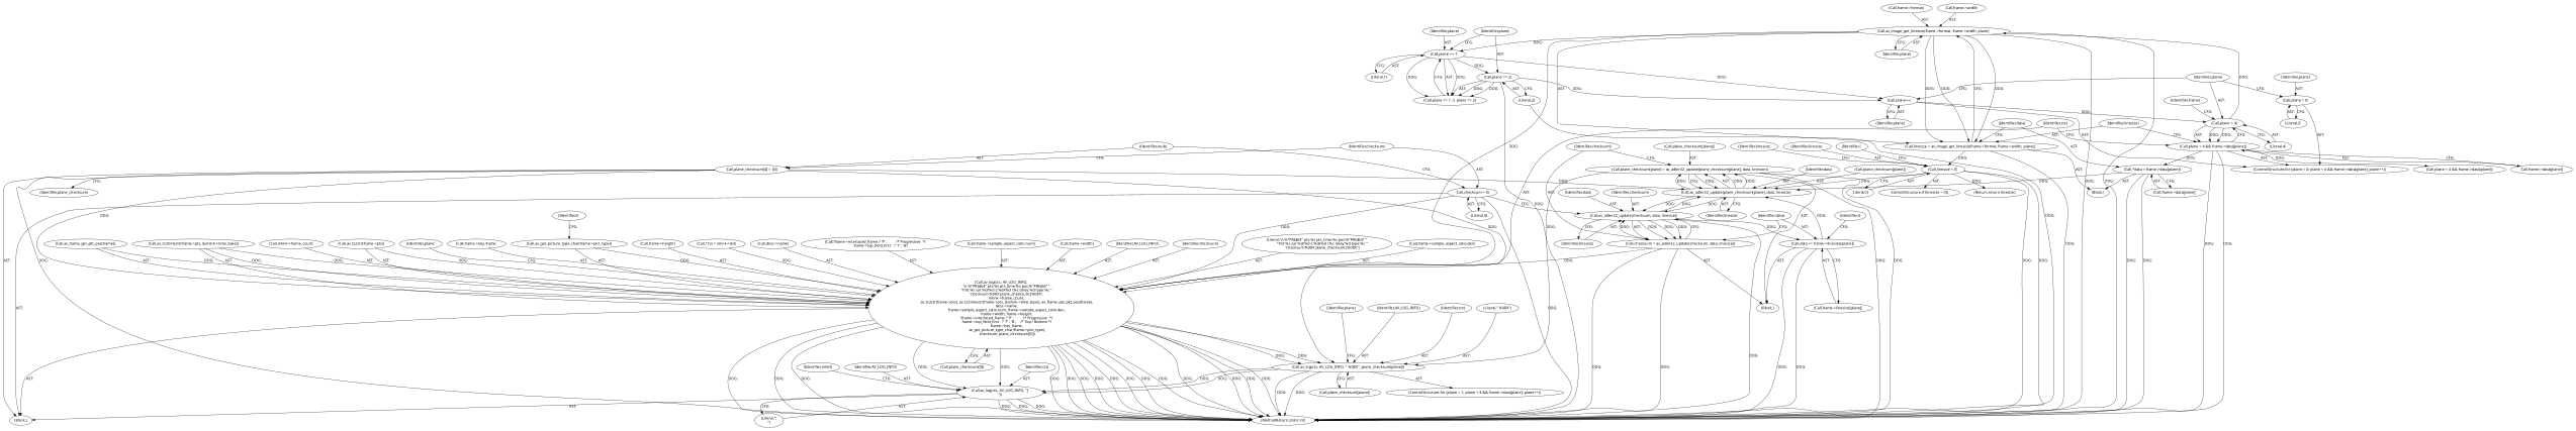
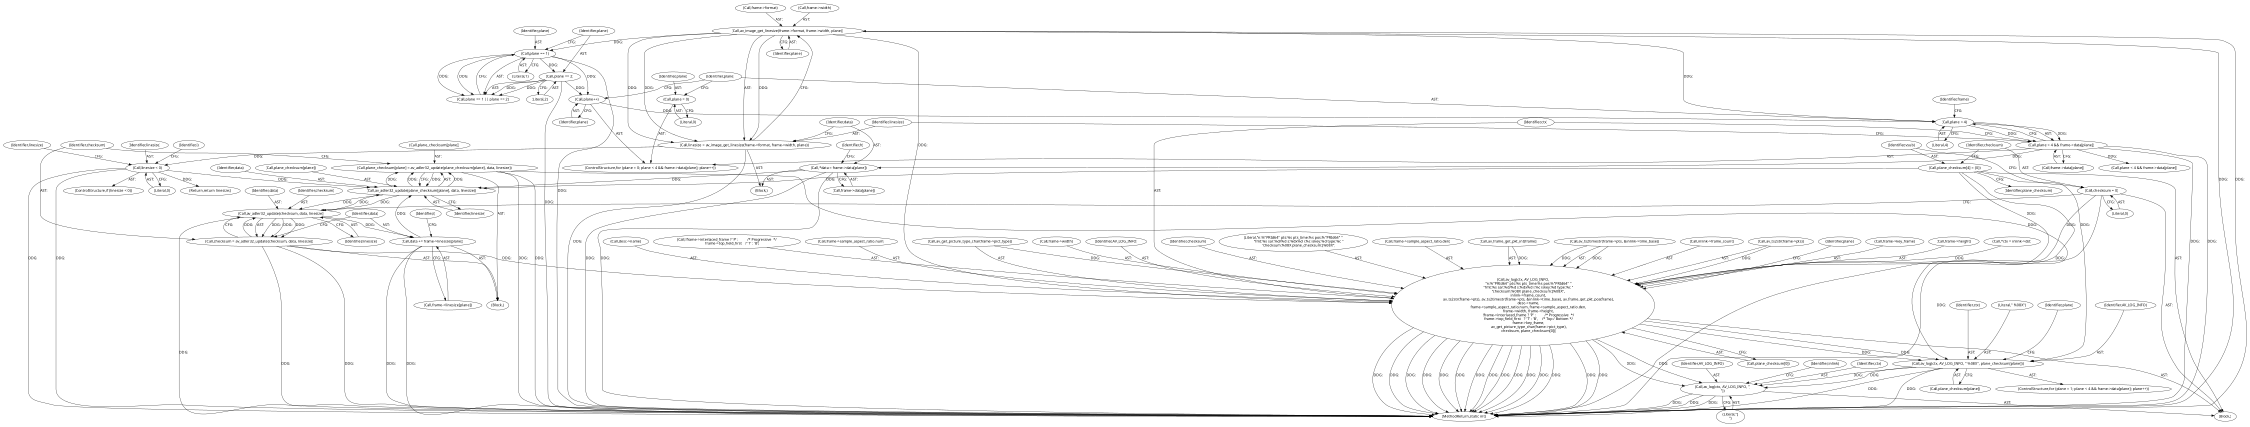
  digraph {
    fontname="Noto Sans"
    node [fontname="Noto Sans"]
    edge [fontname="Noto Sans"]
    n1 [label="(Call,plane_checksum[plane] = av_adler32_update(plane_checksum[plane], data, linesize))"]
    n2 [label="(Call,av_adler32_update(plane_checksum[plane], data, linesize))"]
    n3 [label="(Call,av_log(ctx, AV_LOG_INFO, \" %08X\", plane_checksum[plane]))"]
    n4 [label="(MethodReturn,static int)"]
    n5 [label="(Block,)"]
    n6 [label="(Call,av_adler32_update(checksum, data, linesize))"]
    n7 [label="(Identifier,linesize)"]
    n8 [label="(Call,av_log(ctx, AV_LOG_INFO, \"]\n\"))"]
    n9 [label="(Call,plane_checksum[plane])"]
    n10 [label="(ControlStructure,for (plane = 1; plane < 4 && frame->data[plane]; plane++))"]
    n11 [label="(Call,data += frame->linesize[plane])"]
    n12 [label="(Call,checksum = av_adler32_update(checksum, data, linesize))"]
    n13 [label="(Identifier,linesize)"]
    n14 [label="(Call,plane_checksum[4] = {0})"]
    n15 [label="(Call,av_log(ctx, AV_LOG_INFO,\n           \"n:%\"PRId64\" pts:%s pts_time:%s pos:%\"PRId64\" \"\n           \"fmt:%s sar:%d/%d s:%dx%d i:%c iskey:%d type:%c \"\n           \"checksum:%08X plane_checksum:[%08X\",\n           inlink->frame_count,\n           av_ts2str(frame->pts), av_ts2timestr(frame->pts, &inlink->time_base), av_frame_get_pkt_pos(frame),\n           desc->name,\n           frame->sample_aspect_ratio.num, frame->sample_aspect_ratio.den,\n           frame->width, frame->height,\n           !frame->interlaced_frame ? 'P' :         /* Progressive  */\n           frame->top_field_first   ? 'T' : 'B',    /* Top / Bottom */\n           frame->key_frame,\n            av_get_picture_type_char(frame->pict_type),\n            checksum, plane_checksum[0]))"]
    n16 [label="(Block,)"]
    n17 [label="(Identifier,plane_checksum)"]
    n18 [label="(Call,plane_checksum[0])"]
    n19 [label="(Call,frame->linesize[plane])"]
    n20 [label="(Call,checksum = 0)"]
    n21 [label="(Literal,0)"]
    n22 [label="(Call,*data = frame->data[plane])"]
    n23 [label="(Call,frame->data[plane])"]
    n24 [label="(Block,)"]
    n25 [label="(Call,plane < 4 && frame->data[plane])"]
    n26 [label="(Call,plane < 4)"]
    n27 [label="(ControlStructure,for (plane = 0; plane < 4 && frame->data[plane]; plane++))"]
    n28 [label="(Call,frame->data[plane])"]
    n29 [label="(Call,plane < 4 && frame->data[plane])"]
    n30 [label="(Call,av_image_get_linesize(frame->format, frame->width, plane))"]
    n31 [label="(Literal,4)"]
    n32 [label="(Call,plane == 1)"]
    n33 [label="(Call,linesize = av_image_get_linesize(frame->format, frame->width, plane))"]
    n34 [label="(Identifier,plane)"]
    n35 [label="(Call,plane++)"]
    n36 [label="(Identifier,plane)"]
    n37 [label="(Call,plane == 2)"]
    n38 [label="(Literal,2)"]
    n39 [label="(Call,plane == 1 || plane == 2)"]
    n40 [label="(Literal,1)"]
    n41 [label="(Call,linesize < 0)"]
    n42 [label="(Call,plane = 0)"]
    n43 [label="(Literal,0)"]
    n44 [label="(Literal,0)"]
    n45 [label="(ControlStructure,if (linesize < 0))"]
    n46 [label="(Return,return linesize;)"]
    n47 [label="(Literal,\"]\n\")"]
    n48 [label="(Literal,\" %08X\")"]
    n49 [label="(Identifier,checksum)"]
    n50 [label="(Literal,\"n:%\"PRId64\" pts:%s pts_time:%s pos:%\"PRId64\" \"\n           \"fmt:%s sar:%d/%d s:%dx%d i:%c iskey:%d type:%c \"\n           \"checksum:%08X plane_checksum:[%08X\")"]
    n51 [label="(Identifier,plane)"]
    n52 [label="(Identifier,plane)"]
    n53 [label="(Identifier,ctx)"]
    n54 [label="(Identifier,data)"]
    n55 [label="(Call,frame->format)"]
    n56 [label="(Identifier,AV_LOG_INFO)"]
    n57 [label="(Identifier,AV_LOG_INFO)"]
    n58 [label="(Identifier,plane)"]
    n59 [label="(Identifier,frame)"]
    n60 [label="(Identifier,data)"]
    n61 [label="(Call,plane_checksum[plane])"]
    n62 [label="(Call,frame->sample_aspect_ratio.den)"]
    n63 [label="(Identifier,plane)"]
-   n64 [label="(Call,av_frame_get_pkt_pos(frame))"]
+   n64 [label="(Call,av_frame_get_pkt_int(frame))"]
    n65 [label="(Call,av_ts2timestr(frame->pts, &inlink->time_base))"]
    n66 [label="(Call,inlink->frame_count)"]
    n67 [label="(Identifier,checksum)"]
    n68 [label="(Call,av_ts2str(frame->pts))"]
    n69 [label="(Call,plane_checksum[plane])"]
    n70 [label="(Identifier,plane)"]
    n71 [label="(Identifier,plane)"]
    n72 [label="(Identifier,vsub)"]
    n73 [label="(Call,frame->key_frame)"]
    n74 [label="(Identifier,data)"]
    n75 [label="(Call,frame->height)"]
    n76 [label="(Identifier,linesize)"]
    n77 [label="(Identifier,linesize)"]
    n78 [label="(Call,*ctx = inlink->dst)"]
    n79 [label="(Identifier,i)"]
    n80 [label="(Identifier,h)"]
    n81 [label="(Call,desc->name)"]
    n82 [label="(Call,!frame->interlaced_frame ? 'P' :         /* Progressive  */\n           frame->top_field_first   ? 'T' : 'B')"]
    n83 [label="(Identifier,data)"]
    n84 [label="(Call,frame->width)"]
    n85 [label="(Call,frame->sample_aspect_ratio.num)"]
    n86 [label="(Identifier,i)"]
    n87 [label="(Identifier,checksum)"]
    n88 [label="(Identifier,linesize)"]
    n89 [label="(Identifier,ctx)"]
    n90 [label="(Call,av_get_picture_type_char(frame->pict_type))"]
    n91 [label="(Identifier,ctx)"]
    n92 [label="(Call,frame->width)"]
    n93 [label="(Identifier,inlink)"]
    n94 [label="(Identifier,checksum)"]
    n95 [label="(Identifier,AV_LOG_INFO)"]
    n1 -> n2 [label="CFG: "]
    n1 -> n2 [label="DDG: "]
    n1 -> n3 [label="DDG: "]
    n1 -> n4 [label="DDG: "]
    n1 -> n4 [label="DDG: "]
    n1 -> n5 [label="AST: "]
    n2 -> n1 [label="AST: "]
    n2 -> n1 [label="DDG: "]
    n2 -> n1 [label="DDG: "]
    n2 -> n1 [label="DDG: "]
    n2 -> n6 [label="DDG: "]
    n2 -> n6 [label="DDG: "]
    n2 -> n7 [label="CFG: "]
    n3 -> n4 [label="DDG: "]
    n3 -> n4 [label="DDG: "]
    n3 -> n8 [label="DDG: "]
    n3 -> n8 [label="DDG: "]
    n3 -> n9 [label="CFG: "]
    n3 -> n10 [label="AST: "]
    n6 -> n2 [label="DDG: "]
    n6 -> n4 [label="DDG: "]
    n6 -> n11 [label="DDG: "]
    n6 -> n12 [label="AST: "]
    n6 -> n12 [label="DDG: "]
    n6 -> n12 [label="DDG: "]
    n6 -> n12 [label="DDG: "]
    n6 -> n13 [label="CFG: "]
    n7 -> n2 [label="AST: "]
    n8 -> n4 [label="DDG: "]
    n8 -> n4 [label="DDG: "]
    n8 -> n4 [label="DDG: "]
    n8 -> n16 [label="AST: "]
    n8 -> n47 [label="CFG: "]
    n9 -> n3 [label="AST: "]
    n11 -> n2 [label="DDG: "]
    n11 -> n4 [label="DDG: "]
    n11 -> n4 [label="DDG: "]
    n11 -> n5 [label="AST: "]
    n11 -> n19 [label="CFG: "]
    n12 -> n4 [label="DDG: "]
    n12 -> n4 [label="DDG: "]
    n12 -> n5 [label="AST: "]
    n12 -> n6 [label="CFG: "]
    n12 -> n6 [label="DDG: "]
    n12 -> n15 [label="DDG: "]
    n13 -> n6 [label="AST: "]
    n14 -> n2 [label="DDG: "]
    n14 -> n3 [label="DDG: "]
    n14 -> n4 [label="DDG: "]
    n14 -> n15 [label="DDG: "]
    n14 -> n16 [label="AST: "]
    n14 -> n17 [label="CFG: "]
    n15 -> n3 [label="DDG: "]
    n15 -> n3 [label="DDG: "]
    n15 -> n4 [label="DDG: "]
    n15 -> n4 [label="DDG: "]
    n15 -> n4 [label="DDG: "]
    n15 -> n4 [label="DDG: "]
    n15 -> n4 [label="DDG: "]
    n15 -> n4 [label="DDG: "]
    n15 -> n4 [label="DDG: "]
    n15 -> n4 [label="DDG: "]
    n15 -> n4 [label="DDG: "]
    n15 -> n4 [label="DDG: "]
    n15 -> n4 [label="DDG: "]
    n15 -> n4 [label="DDG: "]
    n15 -> n4 [label="DDG: "]
    n15 -> n4 [label="DDG: "]
    n15 -> n4 [label="DDG: "]
    n15 -> n8 [label="DDG: "]
    n15 -> n8 [label="DDG: "]
    n15 -> n16 [label="AST: "]
    n15 -> n18 [label="CFG: "]
    n18 -> n15 [label="AST: "]
    n19 -> n11 [label="AST: "]
    n20 -> n4 [label="DDG: "]
    n20 -> n6 [label="CFG: "]
    n20 -> n15 [label="DDG: "]
    n20 -> n16 [label="AST: "]
    n20 -> n21 [label="CFG: "]
    n21 -> n20 [label="AST: "]
    n22 -> n2 [label="DDG: "]
    n22 -> n4 [label="DDG: "]
    n22 -> n4 [label="DDG: "]
    n22 -> n23 [label="CFG: "]
    n22 -> n24 [label="AST: "]
    n23 -> n22 [label="AST: "]
    n25 -> n4 [label="DDG: "]
    n25 -> n4 [label="DDG: "]
    n25 -> n22 [label="DDG: "]
    n25 -> n26 [label="CFG: "]
    n25 -> n27 [label="AST: "]
    n25 -> n28 [label="CFG: "]
    n25 -> n29 [label="DDG: "]
    n26 -> n25 [label="AST: "]
    n26 -> n25 [label="DDG: "]
    n26 -> n25 [label="DDG: "]
    n26 -> n30 [label="DDG: "]
    n26 -> n31 [label="CFG: "]
    n28 -> n25 [label="AST: "]
    n30 -> n4 [label="DDG: "]
    n30 -> n4 [label="DDG: "]
    n30 -> n15 [label="DDG: "]
    n30 -> n32 [label="DDG: "]
    n30 -> n33 [label="AST: "]
    n30 -> n33 [label="DDG: "]
    n30 -> n33 [label="DDG: "]
    n30 -> n33 [label="DDG: "]
    n30 -> n34 [label="CFG: "]
    n31 -> n26 [label="AST: "]
-   n38 -> n4 [label="DDG: "]
+   n32 -> n4 [label="DDG: "]
    n32 -> n35 [label="DDG: "]
    n32 -> n37 [label="DDG: "]
    n32 -> n39 [label="AST: "]
    n32 -> n39 [label="DDG: "]
    n32 -> n39 [label="DDG: "]
    n32 -> n40 [label="CFG: "]
    n33 -> n4 [label="DDG: "]
    n33 -> n24 [label="AST: "]
    n33 -> n30 [label="CFG: "]
    n33 -> n41 [label="DDG: "]
    n34 -> n30 [label="AST: "]
    n35 -> n26 [label="DDG: "]
    n35 -> n27 [label="AST: "]
    n35 -> n36 [label="CFG: "]
    n36 -> n35 [label="AST: "]
    n37 -> n4 [label="DDG: "]
    n37 -> n35 [label="DDG: "]
    n37 -> n38 [label="CFG: "]
    n37 -> n39 [label="AST: "]
    n37 -> n39 [label="DDG: "]
    n37 -> n39 [label="DDG: "]
    n38 -> n37 [label="AST: "]
    n39 -> n32 [label="CFG: "]
    n40 -> n32 [label="AST: "]
    n41 -> n2 [label="DDG: "]
    n41 -> n4 [label="DDG: "]
    n41 -> n4 [label="DDG: "]
    n41 -> n44 [label="CFG: "]
    n41 -> n45 [label="AST: "]
    n41 -> n46 [label="DDG: "]
    n42 -> n27 [label="AST: "]
    n42 -> n43 [label="CFG: "]
    n43 -> n42 [label="AST: "]
    n44 -> n41 [label="AST: "]
    n47 -> n8 [label="AST: "]
    n48 -> n3 [label="AST: "]
    n49 -> n15 [label="AST: "]
    n50 -> n15 [label="AST: "]
    n51 -> n3 [label="CFG: "]
    n52 -> n32 [label="AST: "]
    n53 -> n8 [label="AST: "]
    n54 -> n6 [label="AST: "]
    n55 -> n30 [label="AST: "]
    n56 -> n8 [label="AST: "]
    n57 -> n3 [label="AST: "]
    n58 -> n42 [label="AST: "]
    n59 -> n26 [label="CFG: "]
    n60 -> n2 [label="AST: "]
    n61 -> n1 [label="AST: "]
    n62 -> n15 [label="AST: "]
    n63 -> n32 [label="CFG: "]
    n63 -> n37 [label="AST: "]
    n64 -> n15 [label="AST: "]
    n64 -> n15 [label="DDG: "]
    n65 -> n15 [label="AST: "]
    n65 -> n15 [label="DDG: "]
    n65 -> n15 [label="DDG: "]
    n66 -> n15 [label="AST: "]
    n67 -> n6 [label="AST: "]
    n68 -> n15 [label="AST: "]
    n68 -> n15 [label="DDG: "]
    n69 -> n2 [label="AST: "]
    n70 -> n26 [label="AST: "]
    n70 -> n35 [label="CFG: "]
    n70 -> n42 [label="CFG: "]
    n71 -> n15 [label="CFG: "]
    n72 -> n14 [label="AST: "]
    n72 -> n20 [label="CFG: "]
    n73 -> n15 [label="AST: "]
    n74 -> n11 [label="AST: "]
    n74 -> n12 [label="CFG: "]
    n75 -> n15 [label="AST: "]
    n76 -> n41 [label="CFG: "]
    n77 -> n41 [label="AST: "]
    n78 -> n15 [label="DDG: "]
    n79 -> n11 [label="CFG: "]
-   n80 -> n90 [label="CFG: "]
+   n80 -> n22 [label="CFG: "]
    n81 -> n15 [label="AST: "]
    n82 -> n15 [label="AST: "]
    n83 -> n22 [label="AST: "]
    n83 -> n33 [label="CFG: "]
    n84 -> n30 [label="AST: "]
    n85 -> n15 [label="AST: "]
    n86 -> n41 [label="CFG: "]
    n87 -> n14 [label="CFG: "]
    n87 -> n20 [label="AST: "]
    n88 -> n25 [label="CFG: "]
    n88 -> n33 [label="AST: "]
    n89 -> n3 [label="AST: "]
    n90 -> n15 [label="AST: "]
    n90 -> n15 [label="DDG: "]
    n91 -> n15 [label="AST: "]
    n91 -> n25 [label="CFG: "]
    n92 -> n15 [label="AST: "]
    n93 -> n8 [label="CFG: "]
    n94 -> n1 [label="CFG: "]
    n94 -> n12 [label="AST: "]
    n95 -> n15 [label="AST: "]
  }
